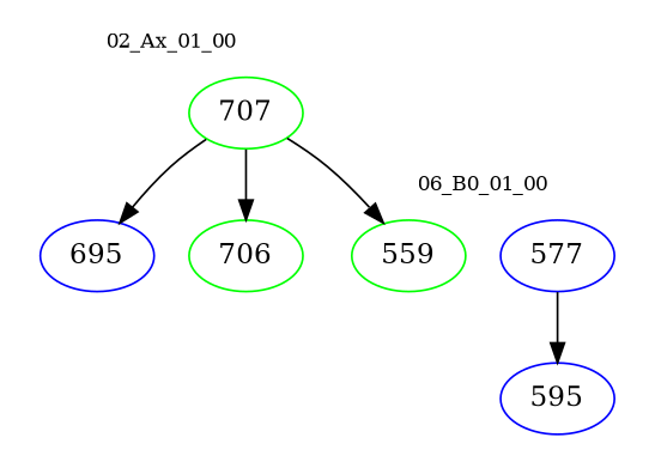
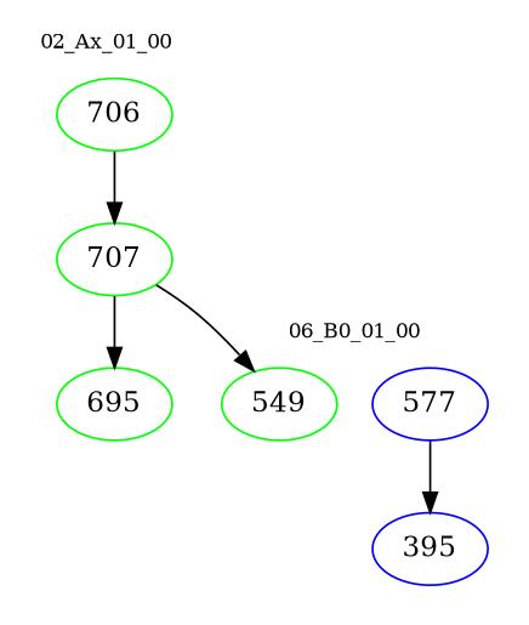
  digraph {
    node [color=green]
    edge [color=black]
    n1 [label=707]
-   n2 [color=blue label=695]
+   n2 [label=695]
    n3 [label=706]
    n4 [color=blue label=577]
-   n5 [label=559]
-   n6 [color=blue label=595]
+   n5 [label=549]
+   n6 [color=blue label=395]
    subgraph cluster_1 {
      color=white
      fontsize=10
      label="02_Ax_01_00"
      n1
      n2
      n3
    }
    subgraph cluster_2 {
      color=white
      fontsize=10
      label="06_B0_01_00"
      n4
      n5
      n6
    }
    n1 -> n2
-   n1 -> n3
+   n3 -> n1
    n1 -> n5
    n4 -> n6
  }
